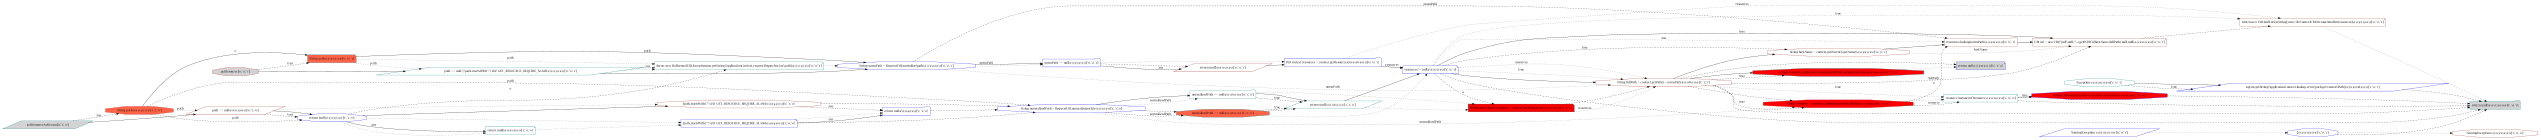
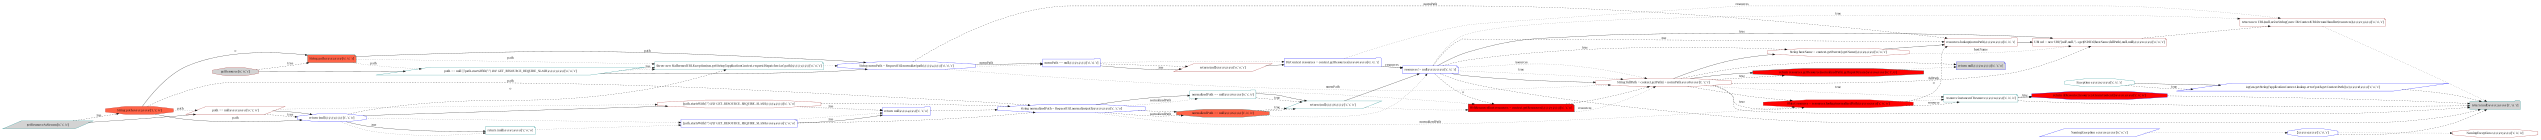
  digraph {
    fontname="Playfair Display"
    rankdir=LR
    node [color=blue fillcolor=white fontname="Playfair Display" shape=octagon style=filled]
    edge [fontname="Playfair Display" style=dashed]
    n1 [label="{}@@@15@@@['1', '0', '1']"]
    n2 [color=teal fillcolor=lightgray label="return (null)@@@21@@@['1', '0', '1']" shape=folder]
    n3 [color=brown label="NamingException e@@@13@@@['1', '0', '0']"]
    n4 [color=teal label="return (null)@@@6@@@['1', '1', '0']" shape=parallelogram]
    n5 [label="resources != null@@@7@@@['1', '0', '1']" shape=note]
    n6 [color=teal fillcolor=red label="WebResourceRoot resources = context.getResources()@@@7@@@['0', '1', '0']" shape=note]
    n7 [color=brown label="resources.lookup(normPath)@@@11@@@['0', '0', '1']" shape=folder]
    n8 [color=brown label="String hostName = context.getParent().getName()@@@9@@@['0', '0', '1']"]
    n9 [color=brown label="String fullPath = context.getPath() + normPath@@@8@@@['1', '1', '1']"]
    n10 [color=brown label="URI uri = new URI(\"jndi\",null,\"\",-1,getJNDIUri(hostName,fullPath),null,null)@@@12@@@['0', '0', '1']" shape=note]
    n11 [color=brown label="return new URL(null,uri.toString(),new DirContextURLStreamHandler(resources))@@@13@@@['0', '0', '1']" shape=note]
    n12 [label="String normalizedPath = RequestUtil.normalize(path)@@@5@@@['1', '1', '0']"]
    n13 [color=teal label="normalizedPath == null@@@6@@@['0', '1', '0']" shape=folder]
    n14 [color=brown fillcolor=red label="Object resource = resources.lookup(normalizedPath)@@@10@@@['1', '0', '0']"]
    n15 [color=teal fillcolor=tomato label="normalizedPath == null@@@6@@@['1', '0', '0']"]
    n16 [color=teal label="resource instanceof Resource@@@11@@@['1', '0', '0']" shape=note]
    n17 [label="!path.startsWith(\"/\") && GET_RESOURCE_REQUIRE_SLASH@@@4@@@['1', '0', '0']" shape=note]
    n18 [label="return null@@@4@@@['1', '1', '0']" shape=folder]
    n19 [label="normPath == null@@@5@@@['0', '0', '1']" shape=folder]
    n20 [color=brown label="return (null)@@@5@@@['0', '0', '1']" shape=parallelogram]
    n21 [label="DirContext resources = context.getResources()@@@6@@@['0', '0', '1']" shape=folder]
    n22 [color=teal label="Exception e@@@17@@@['1', '0', '1']"]
    n23 [label="log(sm.getString(\"applicationContext.lookup.error\",path,getContextPath()),e)@@@18@@@['1', '0', '1']" shape=parallelogram]
    n24 [fillcolor=lightgray label="return null@@@11@@@['0', '1', '0']" shape=note]
    n25 [color=teal fillcolor=red label="return resources.getResource(normalizedPath).getInputStream()@@@9@@@['0', '1', '0']"]
    n26 [label="return (null)@@@3@@@['1', '1', '0']"]
    n27 [color=brown label="!path.startsWith(\"/\") && GET_RESOURCE_REQUIRE_SLASH@@@4@@@['0', '1', '0']"]
    n28 [color=teal label="throw new MalformedURLException(sm.getString(\"applicationContext.requestDispatcher.iae\",path))@@@3@@@['0', '0', '1']" shape=note]
    n29 [color=teal label="return (null)@@@3@@@['1', '0', '0']" shape=note]
    n30 [label="String normPath = RequestUtil.normalize(path)@@@4@@@['0', '0', '1']"]
    n31 [color=brown fillcolor=lightgray label="getResource['0', '0', '1']"]
    n32 [color=teal label="path == null || !path.startsWith(\"/\") && GET_RESOURCE_REQUIRE_SLASH@@@3@@@['0', '0', '1']" shape=parallelogram]
    n33 [color=teal fillcolor=tomato label="String path@@@2@@@['0', '0', '1']" shape=note]
    n34 [fillcolor=red label="return (((Resource)resource).streamContent())@@@11@@@['1', '0', '0']"]
    n35 [color=teal fillcolor=lightgray label="getResourceAsStream['0', '1', '0']" shape=parallelogram]
    n36 [color=brown fillcolor=tomato label="String path@@@2@@@['1', '1', '0']"]
    n37 [color=brown label="path == null@@@3@@@['0', '1', '0']" shape=parallelogram]
    n38 [label="NamingException e@@@15@@@['0', '0', '1']" shape=parallelogram]
    n1 -> n2
    n1 -> n3 [style=dotted]
    n4 -> n5 [style=solid]
    n4 -> n6 [style=dotted]
    n5 -> n2
    n5 -> n6 [label=0]
-   n5 -> n7 [label=true style=dotted]
+   n5 -> n7 [label=true]
    n5 -> n8 [label=true]
    n5 -> n9 [style=solid]
    n5 -> n9 [label=resources style=dotted]
    n5 -> n9 [label=true style=dotted]
    n5 -> n10 [label=true style=solid]
    n5 -> n11 [label=true style=dotted]
    n6 -> n9 [label=resources style=dotted]
    n6 -> n9
    n7 -> n10 [style=solid]
    n8 -> n7 [style=solid]
    n8 -> n10 [label=hostName style=dotted]
    n9 -> n2
    n9 -> n8 [style=solid]
    n9 -> n10 [label=fullPath]
    n9 -> n14 [label=true]
    n9 -> n14
    n9 -> n16 [label=true style=dotted]
    n9 -> n24
    n9 -> n25 [label=true]
    n9 -> n25 [style=solid]
    n10 -> n11
    n11 -> n2 [style=dotted]
    n12 -> n13 [style=solid]
    n12 -> n13 [label=normalizedPath style=dotted]
    n12 -> n14 [label=normalizedPath style=dotted]
    n12 -> n15
    n12 -> n15 [label=normalizedPath]
    n13 -> n4 [label=true]
    n13 -> n4 [style=solid]
    n13 -> n6 [style=dotted]
    n14 -> n7 [label=0]
    n14 -> n16 [style=dotted]
    n14 -> n16 [label=resource]
    n15 -> n4 [label=true]
    n15 -> n4
    n15 -> n5 [style=dotted]
    n16 -> n2
    n16 -> n34 [style=solid]
    n16 -> n34 [label=true]
    n17 -> n12
    n17 -> n18 [style=dotted]
    n17 -> n18 [label=true style=solid]
    n18 -> n12
    n19 -> n20 [label=true style=solid]
    n19 -> n20
    n19 -> n21 [style=dotted]
    n20 -> n21 [style=solid]
    n21 -> n5 [style=solid]
    n21 -> n5 [label=resources style=dotted]
    n21 -> n11 [label=resources style=dotted]
    n22 -> n23 [style=solid]
    n22 -> n23 [label=true]
    n23 -> n2
    n25 -> n24 [style=dotted]
    n26 -> n17 [style=dotted]
    n26 -> n27 [style=solid]
    n26 -> n28 [label=0]
    n26 -> n29 [style=dotted]
    n26 -> n29 [label=true style=solid]
    n27 -> n12
    n27 -> n18 [style=dotted]
    n27 -> n18 [label=true style=dotted]
    n28 -> n30 [style=dotted]
    n29 -> n17 [style=dotted]
    n30 -> n7 [label=normPath]
    n30 -> n9 [label=normPath style=dotted]
    n30 -> n19 [style=dotted]
    n30 -> n19 [label=normPath style=solid]
    n31 -> n32 [style=solid]
    n31 -> n33 [label=true]
    n32 -> n28 [style=dotted]
    n32 -> n28 [label=true style=dotted]
    n32 -> n30 [style=solid]
    n33 -> n28 [label=path style=dotted]
    n33 -> n30 [label=path style=solid]
    n33 -> n32 [label=path style=dotted]
    n34 -> n2
    n35 -> n36 [label=true]
    n35 -> n37 [style=solid]
    n36 -> n12 [label=path]
-   n36 -> n26 [label=path]
+   n36 -> n26 [label=path style=solid]
    n36 -> n33 [label=0 style=solid]
    n36 -> n37 [label=path style=dotted]
    n37 -> n26 [style=solid]
    n37 -> n26 [label=true]
    n37 -> n27 [style=dotted]
    n38 -> n1 [style=dotted]
  }
